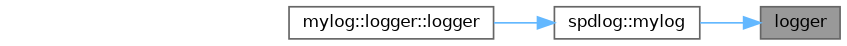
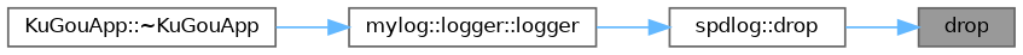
  digraph {
    rankdir=RL
    node [color=grey40 fillcolor=white fontname=Helvetica fontsize=10 shape=box style=filled]
    edge [color=steelblue1 dir=back fontname=Helvetica fontsize=10 labelfontname=Helvetica labelfontsize=10 style=solid]
-   n1 [color=gray40 fillcolor=grey60 fontcolor=black height=0.2 label=logger width=0.4]
-   n2 [height=0.2 label="spdlog::mylog" width=0.4]
+   n1 [color=gray40 fillcolor=grey60 fontcolor=black height=0.2 label=drop width=0.4]
+   n2 [height=0.2 label="spdlog::drop" width=0.4]
    n3 [height=0.2 label="mylog::logger::logger" width=0.4]
+   n4 [height=0.2 label="KuGouApp::~KuGouApp" width=0.4]
    n1 -> n2
    n2 -> n3
+   n3 -> n4
  }
